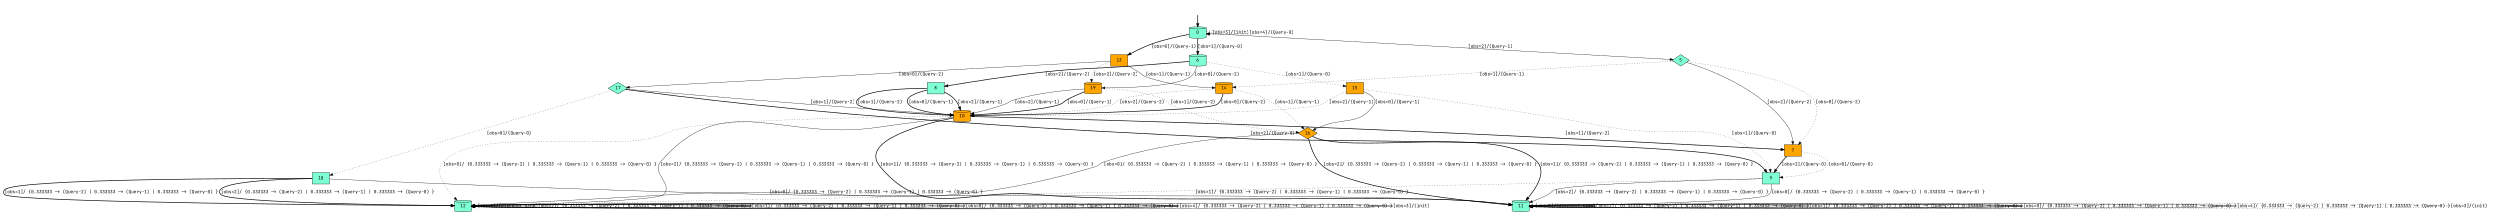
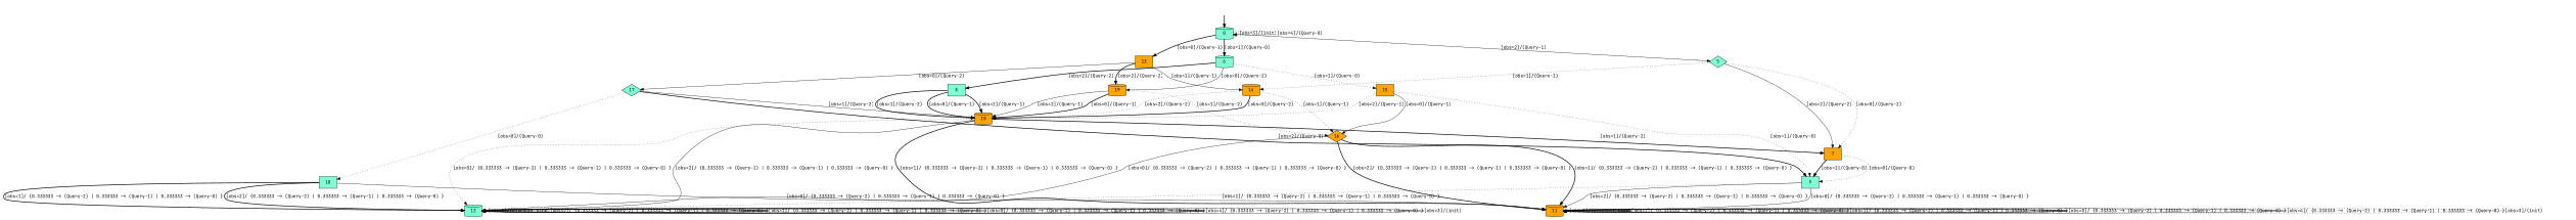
  digraph {
    fontname="JetBrains Mono"
    node [fillcolor=aquamarine fontname="JetBrains Mono" shape=cylinder style=filled]
    edge [fontname="JetBrains Mono" style=bold]
    19 [fillcolor=orange]
    16 [fillcolor=orange shape=diamond]
    10 [fillcolor=orange]
-   11
+   11 [fillcolor=orange]
    12
    7 [fillcolor=orange shape=box]
    18 [shape=box]
    17 [shape=diamond]
    9 [shape=box]
    15 [fillcolor=orange shape=box]
    14 [fillcolor=orange]
    13 [fillcolor=orange shape=box]
    0
    5 [shape=diamond]
    6
    8 [shape=box]
    __init [style=invis width=0 fillcolor="" shape=""]
    19 -> 16 [label="[obs=1]/(Query-2)" style=dotted]
    19 -> 10 [label="[obs=2]/(Query-1)" style=solid]
    19 -> 10 [label="[obs=0]/(Query-1)"]
    16 -> 11 [label="[obs=2]/ {0.333333 -> (Query-2) | 0.333333 -> (Query-1) | 0.333333 -> (Query-0) }"]
    16 -> 11 [label="[obs=1]/ {0.333333 -> (Query-2) | 0.333333 -> (Query-1) | 0.333333 -> (Query-0) }"]
    16 -> 12 [label="[obs=0]/ {0.333333 -> (Query-2) | 0.333333 -> (Query-1) | 0.333333 -> (Query-0) }" style=solid]
    10 -> 11 [label="[obs=1]/ {0.333333 -> (Query-2) | 0.333333 -> (Query-1) | 0.333333 -> (Query-0) }"]
    10 -> 12 [label="[obs=2]/ {0.333333 -> (Query-2) | 0.333333 -> (Query-1) | 0.333333 -> (Query-0) }" style=solid]
    10 -> 12 [label="[obs=0]/ {0.333333 -> (Query-2) | 0.333333 -> (Query-1) | 0.333333 -> (Query-0) }" style=dotted]
    10 -> 7 [label="[obs=1]/(Query-2)"]
    11 -> 11 [label="[obs=5]/(discount_sink)"]
    11 -> 11 [label="[obs=2]/ {0.333333 -> (Query-2) | 0.333333 -> (Query-1) | 0.333333 -> (Query-0) }"]
    11 -> 11 [label="[obs=1]/ {0.333333 -> (Query-2) | 0.333333 -> (Query-1) | 0.333333 -> (Query-0) }" style=solid]
    11 -> 11 [label="[obs=0]/ {0.333333 -> (Query-2) | 0.333333 -> (Query-1) | 0.333333 -> (Query-0) }"]
    11 -> 11 [label="[obs=4]/ {0.333333 -> (Query-2) | 0.333333 -> (Query-1) | 0.333333 -> (Query-0) }" style=solid]
    11 -> 11 [label="[obs=3]/(init)" style=dotted]
    12 -> 12 [label="[obs=5]/(discount_sink)"]
    12 -> 12 [label="[obs=2]/ {0.333333 -> (Query-2) | 0.333333 -> (Query-1) | 0.333333 -> (Query-0) }" style=dotted]
    12 -> 12 [label="[obs=1]/ {0.333333 -> (Query-2) | 0.333333 -> (Query-1) | 0.333333 -> (Query-0) }"]
    12 -> 12 [label="[obs=0]/ {0.333333 -> (Query-2) | 0.333333 -> (Query-1) | 0.333333 -> (Query-0) }" style=solid]
    12 -> 12 [label="[obs=4]/ {0.333333 -> (Query-2) | 0.333333 -> (Query-1) | 0.333333 -> (Query-0) }"]
    12 -> 12 [label="[obs=3]/(init)" style=solid]
    7 -> 9 [label="[obs=2]/(Query-0)"]
    7 -> 9 [label="[obs=0]/(Query-0)" style=dotted]
    18 -> 11 [label="[obs=0]/ {0.333333 -> (Query-2) | 0.333333 -> (Query-1) | 0.333333 -> (Query-0) }" style=solid]
    18 -> 12 [label="[obs=2]/ {0.333333 -> (Query-2) | 0.333333 -> (Query-1) | 0.333333 -> (Query-0) }"]
    18 -> 12 [label="[obs=1]/ {0.333333 -> (Query-2) | 0.333333 -> (Query-1) | 0.333333 -> (Query-0) }"]
    17 -> 10 [label="[obs=1]/(Query-2)" style=solid]
    17 -> 18 [label="[obs=0]/(Query-0)" style=dotted]
    17 -> 9 [label="[obs=2]/(Query-0)"]
    9 -> 11 [label="[obs=2]/ {0.333333 -> (Query-2) | 0.333333 -> (Query-1) | 0.333333 -> (Query-0) }" style=solid]
    9 -> 11 [label="[obs=0]/ {0.333333 -> (Query-2) | 0.333333 -> (Query-1) | 0.333333 -> (Query-0) }" style=solid]
    9 -> 12 [label="[obs=1]/ {0.333333 -> (Query-2) | 0.333333 -> (Query-1) | 0.333333 -> (Query-0) }" style=dotted]
    15 -> 16 [label="[obs=0]/(Query-1)" style=solid]
    15 -> 10 [label="[obs=2]/(Query-1)" style=dotted]
    15 -> 9 [label="[obs=1]/(Query-0)" style=dotted]
    14 -> 16 [label="[obs=1]/(Query-1)" style=dotted]
    14 -> 10 [label="[obs=2]/(Query-2)" style=dotted]
    14 -> 10 [label="[obs=0]/(Query-2)"]
-   13 -> 19 [label="[obs=2]/(Query-2)" style=dotted]
+   13 -> 19 [label="[obs=2]/(Query-2)"]
    13 -> 17 [label="[obs=0]/(Query-2)" style=solid]
    13 -> 14 [label="[obs=1]/(Query-1)" style=solid]
    0 -> 13 [label="[obs=0]/(Query-1)"]
    0 -> 0 [label="[obs=3]/(init)" style=dotted]
    0 -> 0 [label="[obs=4]/(Query-0)" style=dotted]
    0 -> 5 [label="[obs=2]/(Query-1)" style=solid]
    0 -> 6 [label="[obs=1]/(Query-0)"]
    5 -> 7 [label="[obs=2]/(Query-2)" style=solid]
    5 -> 7 [label="[obs=0]/(Query-2)" style=dotted]
    5 -> 14 [label="[obs=1]/(Query-1)" style=dotted]
    6 -> 19 [label="[obs=0]/(Query-2)" style=solid]
    6 -> 15 [label="[obs=1]/(Query-0)" style=dotted]
    6 -> 8 [label="[obs=2]/(Query-2)"]
    8 -> 10 [label="[obs=2]/(Query-1)"]
    8 -> 10 [label="[obs=1]/(Query-2)"]
    8 -> 10 [label="[obs=0]/(Query-1)"]
    __init -> 0
  }
